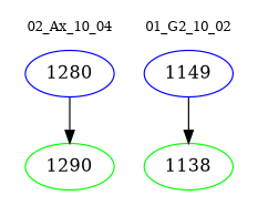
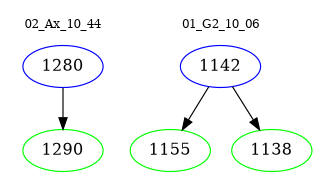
  digraph {
    node [color=green]
    edge [color=black]
    n1 [color=blue label=1280]
    n2 [label=1290]
-   n3 [color=blue label=1149]
+   n3 [color=blue label=1142]
+   n4 [label=1155]
    n5 [label=1138]
    subgraph cluster_1 {
      color=white
      fontsize=10
-     label="02_Ax_10_04"
+     label="02_Ax_10_44"
      n1
      n2
    }
    subgraph cluster_2 {
      color=white
      fontsize=10
-     label="01_G2_10_02"
+     label="01_G2_10_06"
      n3
+     n4
      n5
    }
    n1 -> n2
+   n3 -> n4
    n3 -> n5
  }
